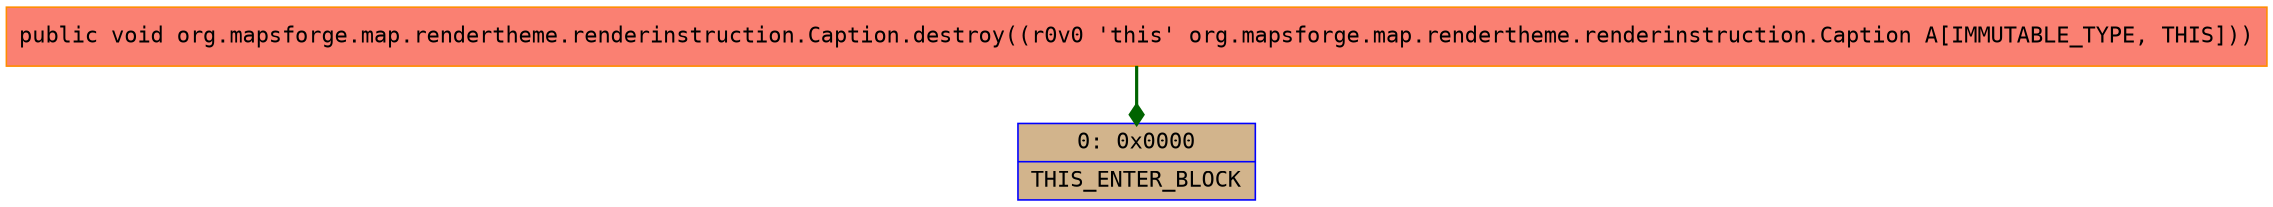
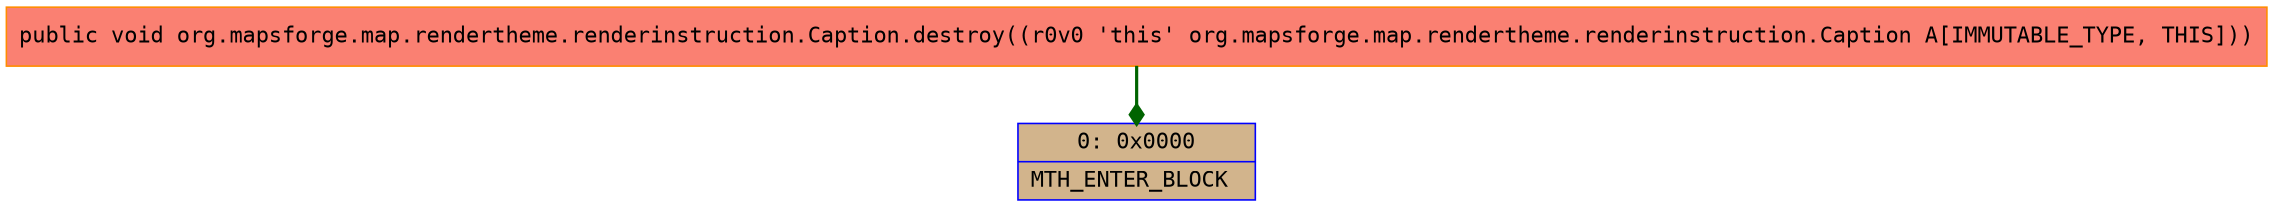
  digraph {
    fontname="DejaVu Sans Mono"
    node [shape=record style=filled fontname="DejaVu Sans Mono"]
-   n1 [color=blue label="{0\:\ 0x0000|THIS_ENTER_BLOCK\l}" fillcolor=tan]
+   n1 [color=blue label="{0\:\ 0x0000|MTH_ENTER_BLOCK\l}" fillcolor=tan]
    n2 [label="{public void org.mapsforge.map.rendertheme.renderinstruction.Caption.destroy((r0v0 'this' org.mapsforge.map.rendertheme.renderinstruction.Caption A[IMMUTABLE_TYPE, THIS])) }" fillcolor=salmon color=darkorange]
    subgraph cluster_1 {
      label="R(0)"
    }
    n2 -> n1 [color=darkgreen style=bold arrowhead=diamond fontname="DejaVu Sans Mono"]
  }
